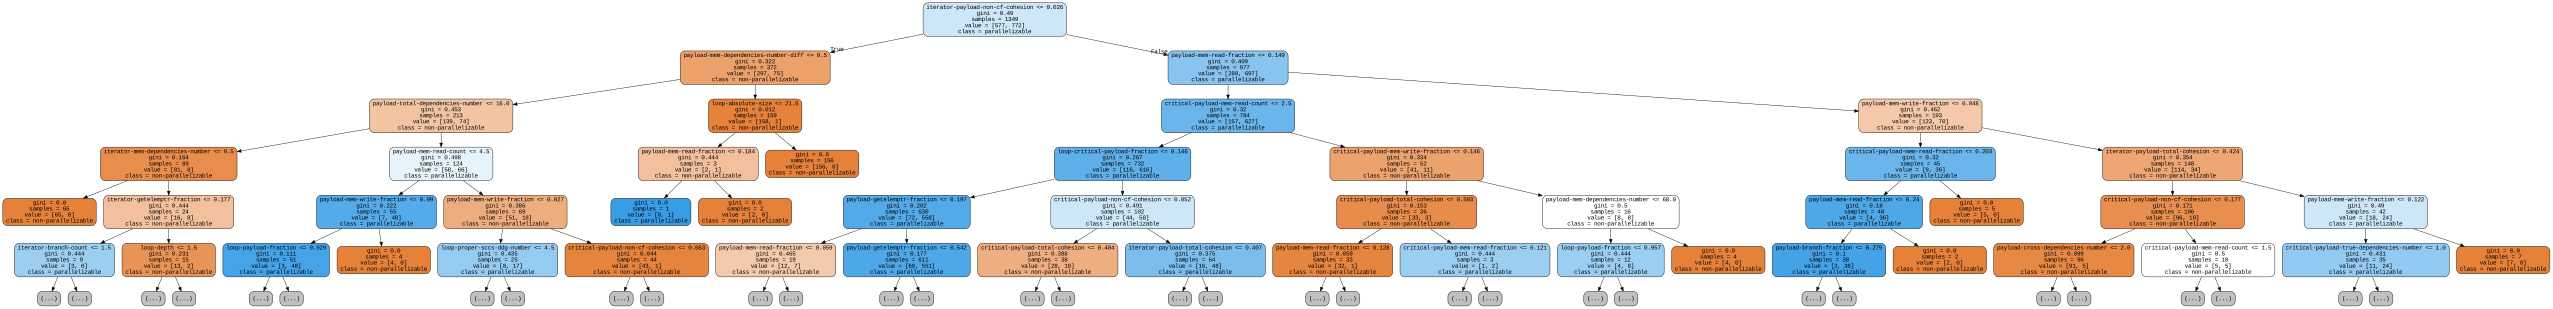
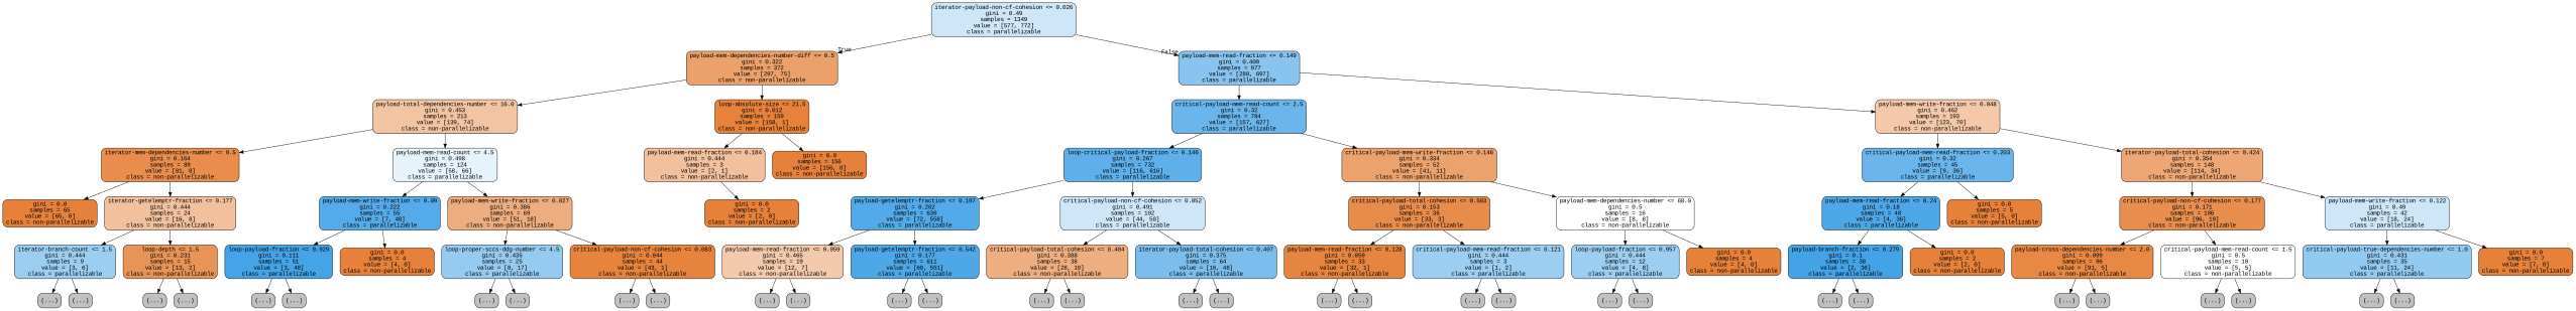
  digraph {
    fontname="Liberation Mono"
    node [color=black fillcolor="#C0C0C0" fontname="Liberation Mono" shape=box style="filled, rounded"]
    edge [fontname="Liberation Mono"]
    n1 [fillcolor="#399de540" label="iterator-payload-non-cf-cohesion <= 0.026\ngini = 0.49\nsamples = 1349\nvalue = [577, 772]\nclass = parallelizable"]
    n2 [fillcolor="#e58139bf" label="payload-mem-dependencies-number-diff <= 0.5\ngini = 0.322\nsamples = 372\nvalue = [297, 75]\nclass = non-parallelizable"]
    n3 [fillcolor="#399de599" label="payload-mem-read-fraction <= 0.149\ngini = 0.409\nsamples = 977\nvalue = [280, 697]\nclass = parallelizable"]
    n4 [fillcolor="#e5813977" label="payload-total-dependencies-number <= 16.0\ngini = 0.453\nsamples = 213\nvalue = [139, 74]\nclass = non-parallelizable"]
    n5 [fillcolor="#e58139fd" label="loop-absolute-size <= 21.5\ngini = 0.012\nsamples = 159\nvalue = [158, 1]\nclass = non-parallelizable"]
    n6 [fillcolor="#e58139e6" label="iterator-mem-dependencies-number <= 0.5\ngini = 0.164\nsamples = 89\nvalue = [81, 8]\nclass = non-parallelizable"]
    n7 [fillcolor="#399de51f" label="payload-mem-read-count <= 4.5\ngini = 0.498\nsamples = 124\nvalue = [58, 66]\nclass = parallelizable"]
    n8 [fillcolor="#e58139ff" label="gini = 0.0\nsamples = 65\nvalue = [65, 0]\nclass = non-parallelizable"]
    n9 [fillcolor="#e581397f" label="iterator-getelemptr-fraction <= 0.177\ngini = 0.444\nsamples = 24\nvalue = [16, 8]\nclass = non-parallelizable"]
    n10 [fillcolor="#399de57f" label="iterator-branch-count <= 1.5\ngini = 0.444\nsamples = 9\nvalue = [3, 6]\nclass = parallelizable"]
    n11 [fillcolor="#e58139d8" label="loop-depth <= 1.5\ngini = 0.231\nsamples = 15\nvalue = [13, 2]\nclass = non-parallelizable"]
    n12 [label="(...)"]
    n13 [label="(...)"]
    n14 [label="(...)"]
    n15 [label="(...)"]
    n16 [fillcolor="#399de5da" label="payload-mem-write-fraction <= 0.09\ngini = 0.222\nsamples = 55\nvalue = [7, 48]\nclass = parallelizable"]
    n17 [fillcolor="#e58139a5" label="payload-mem-write-fraction <= 0.027\ngini = 0.386\nsamples = 69\nvalue = [51, 18]\nclass = non-parallelizable"]
    n18 [fillcolor="#399de5ef" label="loop-payload-fraction <= 0.929\ngini = 0.111\nsamples = 51\nvalue = [3, 48]\nclass = parallelizable"]
    n19 [fillcolor="#e58139ff" label="gini = 0.0\nsamples = 4\nvalue = [4, 0]\nclass = non-parallelizable"]
    n20 [label="(...)"]
    n21 [label="(...)"]
    n22 [fillcolor="#399de587" label="loop-proper-sccs-ddg-number <= 4.5\ngini = 0.435\nsamples = 25\nvalue = [8, 17]\nclass = parallelizable"]
    n23 [fillcolor="#e58139f9" label="critical-payload-non-cf-cohesion <= 0.083\ngini = 0.044\nsamples = 44\nvalue = [43, 1]\nclass = non-parallelizable"]
    n24 [label="(...)"]
    n25 [label="(...)"]
    n26 [label="(...)"]
    n27 [label="(...)"]
    n28 [fillcolor="#e581397f" label="payload-mem-read-fraction <= 0.184\ngini = 0.444\nsamples = 3\nvalue = [2, 1]\nclass = non-parallelizable"]
    n29 [fillcolor="#e58139ff" label="gini = 0.0\nsamples = 156\nvalue = [156, 0]\nclass = non-parallelizable"]
-   n30 [fillcolor="#399de5ff" label="gini = 0.0\nsamples = 1\nvalue = [0, 1]\nclass = parallelizable"]
    n31 [fillcolor="#e58139ff" label="gini = 0.0\nsamples = 2\nvalue = [2, 0]\nclass = non-parallelizable"]
    n32 [fillcolor="#399de5bf" label="critical-payload-mem-read-count <= 2.5\ngini = 0.32\nsamples = 784\nvalue = [157, 627]\nclass = parallelizable"]
    n33 [fillcolor="#e581396e" label="payload-mem-write-fraction <= 0.048\ngini = 0.462\nsamples = 193\nvalue = [123, 70]\nclass = non-parallelizable"]
    n34 [fillcolor="#399de5cf" label="loop-critical-payload-fraction <= 0.146\ngini = 0.267\nsamples = 732\nvalue = [116, 616]\nclass = parallelizable"]
    n35 [fillcolor="#e58139bb" label="critical-payload-mem-write-fraction <= 0.146\ngini = 0.334\nsamples = 52\nvalue = [41, 11]\nclass = non-parallelizable"]
    n36 [fillcolor="#399de5de" label="payload-getelemptr-fraction <= 0.197\ngini = 0.202\nsamples = 630\nvalue = [72, 558]\nclass = parallelizable"]
    n37 [fillcolor="#399de53e" label="critical-payload-non-cf-cohesion <= 0.052\ngini = 0.491\nsamples = 102\nvalue = [44, 58]\nclass = parallelizable"]
    n38 [fillcolor="#e581396a" label="payload-mem-read-fraction <= 0.059\ngini = 0.465\nsamples = 19\nvalue = [12, 7]\nclass = non-parallelizable"]
    n39 [fillcolor="#399de5e3" label="payload-getelemptr-fraction <= 0.542\ngini = 0.177\nsamples = 611\nvalue = [60, 551]\nclass = parallelizable"]
    n40 [label="(...)"]
    n41 [label="(...)"]
    n42 [label="(...)"]
    n43 [label="(...)"]
    n44 [fillcolor="#e58139a4" label="critical-payload-total-cohesion <= 0.404\ngini = 0.388\nsamples = 38\nvalue = [28, 10]\nclass = non-parallelizable"]
    n45 [fillcolor="#399de5aa" label="iterator-payload-total-cohesion <= 0.407\ngini = 0.375\nsamples = 64\nvalue = [16, 48]\nclass = parallelizable"]
    n46 [label="(...)"]
    n47 [label="(...)"]
    n48 [label="(...)"]
    n49 [label="(...)"]
    n50 [fillcolor="#e58139e8" label="critical-payload-total-cohesion <= 0.503\ngini = 0.153\nsamples = 36\nvalue = [33, 3]\nclass = non-parallelizable"]
    n51 [fillcolor="#e5813900" label="payload-mem-dependencies-number <= 68.0\ngini = 0.5\nsamples = 16\nvalue = [8, 8]\nclass = non-parallelizable"]
    n52 [fillcolor="#e58139f7" label="payload-mem-read-fraction <= 0.128\ngini = 0.059\nsamples = 33\nvalue = [32, 1]\nclass = non-parallelizable"]
    n53 [fillcolor="#399de57f" label="critical-payload-mem-read-fraction <= 0.121\ngini = 0.444\nsamples = 3\nvalue = [1, 2]\nclass = parallelizable"]
    n54 [label="(...)"]
    n55 [label="(...)"]
    n56 [label="(...)"]
    n57 [label="(...)"]
    n58 [fillcolor="#399de57f" label="loop-payload-fraction <= 0.957\ngini = 0.444\nsamples = 12\nvalue = [4, 8]\nclass = parallelizable"]
    n59 [fillcolor="#e58139ff" label="gini = 0.0\nsamples = 4\nvalue = [4, 0]\nclass = non-parallelizable"]
    n60 [label="(...)"]
    n61 [label="(...)"]
    n62 [fillcolor="#399de5bf" label="critical-payload-mem-read-fraction <= 0.203\ngini = 0.32\nsamples = 45\nvalue = [9, 36]\nclass = parallelizable"]
    n63 [fillcolor="#e58139b3" label="iterator-payload-total-cohesion <= 0.424\ngini = 0.354\nsamples = 148\nvalue = [114, 34]\nclass = non-parallelizable"]
    n64 [fillcolor="#399de5e3" label="payload-mem-read-fraction <= 0.24\ngini = 0.18\nsamples = 40\nvalue = [4, 36]\nclass = parallelizable"]
    n65 [fillcolor="#e58139ff" label="gini = 0.0\nsamples = 5\nvalue = [5, 0]\nclass = non-parallelizable"]
    n66 [fillcolor="#399de5f1" label="payload-branch-fraction <= 0.279\ngini = 0.1\nsamples = 38\nvalue = [2, 36]\nclass = parallelizable"]
    n67 [fillcolor="#e58139ff" label="gini = 0.0\nsamples = 2\nvalue = [2, 0]\nclass = non-parallelizable"]
    n68 [label="(...)"]
    n69 [label="(...)"]
    n70 [fillcolor="#e58139e4" label="critical-payload-non-cf-cohesion <= 0.177\ngini = 0.171\nsamples = 106\nvalue = [96, 10]\nclass = non-parallelizable"]
    n71 [fillcolor="#399de540" label="payload-mem-write-fraction <= 0.122\ngini = 0.49\nsamples = 42\nvalue = [18, 24]\nclass = parallelizable"]
    n72 [fillcolor="#e58139f1" label="payload-cross-dependencies-number <= 2.0\ngini = 0.099\nsamples = 96\nvalue = [91, 5]\nclass = non-parallelizable"]
    n73 [fillcolor="#e5813900" label="critical-payload-mem-read-count <= 1.5\ngini = 0.5\nsamples = 10\nvalue = [5, 5]\nclass = non-parallelizable"]
    n74 [label="(...)"]
    n75 [label="(...)"]
    n76 [label="(...)"]
    n77 [label="(...)"]
    n78 [fillcolor="#399de58a" label="critical-payload-true-dependencies-number <= 1.0\ngini = 0.431\nsamples = 35\nvalue = [11, 24]\nclass = parallelizable"]
    n79 [fillcolor="#e58139ff" label="gini = 0.0\nsamples = 7\nvalue = [7, 0]\nclass = non-parallelizable"]
    n80 [label="(...)"]
    n81 [label="(...)"]
    n1 -> n2 [headlabel=True labelangle=45 labeldistance=2.5]
    n1 -> n3 [headlabel=False labelangle=-45 labeldistance=2.5]
    n2 -> n4
    n2 -> n5
    n3 -> n32
    n3 -> n33
    n4 -> n6
    n4 -> n7
    n5 -> n28
    n5 -> n29
    n6 -> n8
    n6 -> n9
    n7 -> n16
    n7 -> n17
    n9 -> n10
    n9 -> n11
    n10 -> n12
    n10 -> n13
    n11 -> n14
    n11 -> n15
    n16 -> n18
    n16 -> n19
    n17 -> n22
    n17 -> n23
    n18 -> n20
    n18 -> n21
    n22 -> n24
    n22 -> n25
    n23 -> n26
    n23 -> n27
-   n28 -> n30
    n28 -> n31
    n32 -> n34
    n32 -> n35
    n33 -> n62
    n33 -> n63
    n34 -> n36
    n34 -> n37
    n35 -> n50
    n35 -> n51
    n36 -> n38
    n36 -> n39
    n37 -> n44
    n37 -> n45
    n38 -> n40
    n38 -> n41
    n39 -> n42
    n39 -> n43
    n44 -> n46
    n44 -> n47
    n45 -> n48
    n45 -> n49
    n50 -> n52
    n50 -> n53
    n51 -> n58
    n51 -> n59
    n52 -> n54
    n52 -> n55
    n53 -> n56
    n53 -> n57
    n58 -> n60
    n58 -> n61
    n62 -> n64
    n62 -> n65
    n63 -> n70
    n63 -> n71
    n64 -> n66
    n64 -> n67
    n66 -> n68
    n66 -> n69
    n70 -> n72
    n70 -> n73
    n71 -> n78
    n71 -> n79
    n72 -> n74
    n72 -> n75
    n73 -> n76
    n73 -> n77
    n78 -> n80
    n78 -> n81
  }
